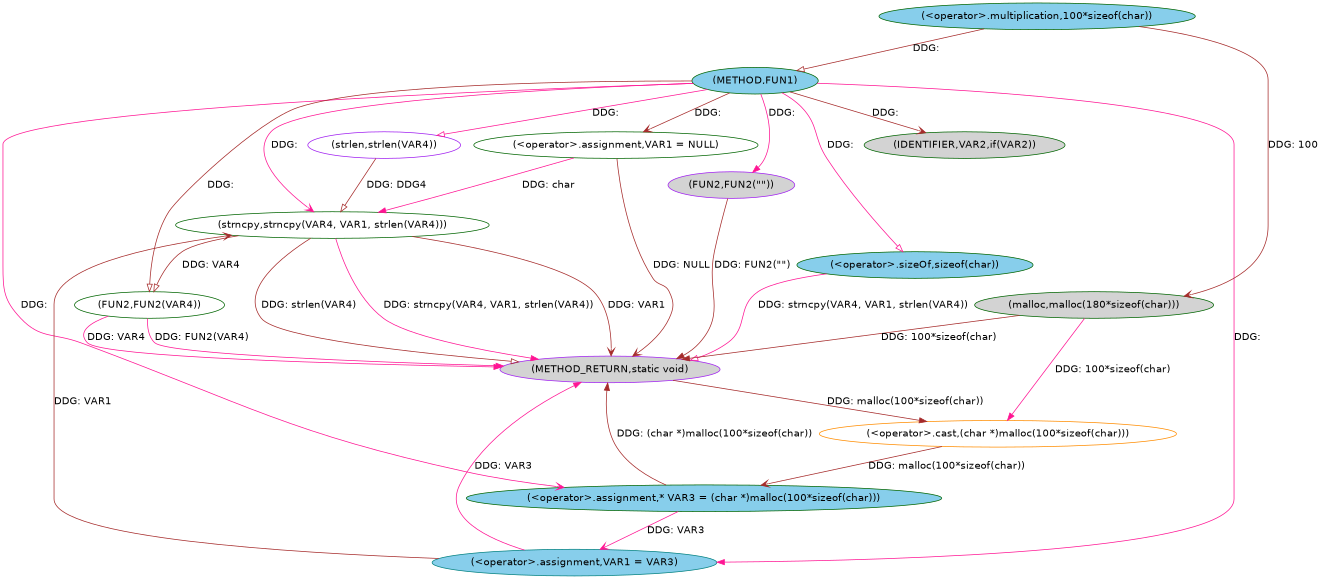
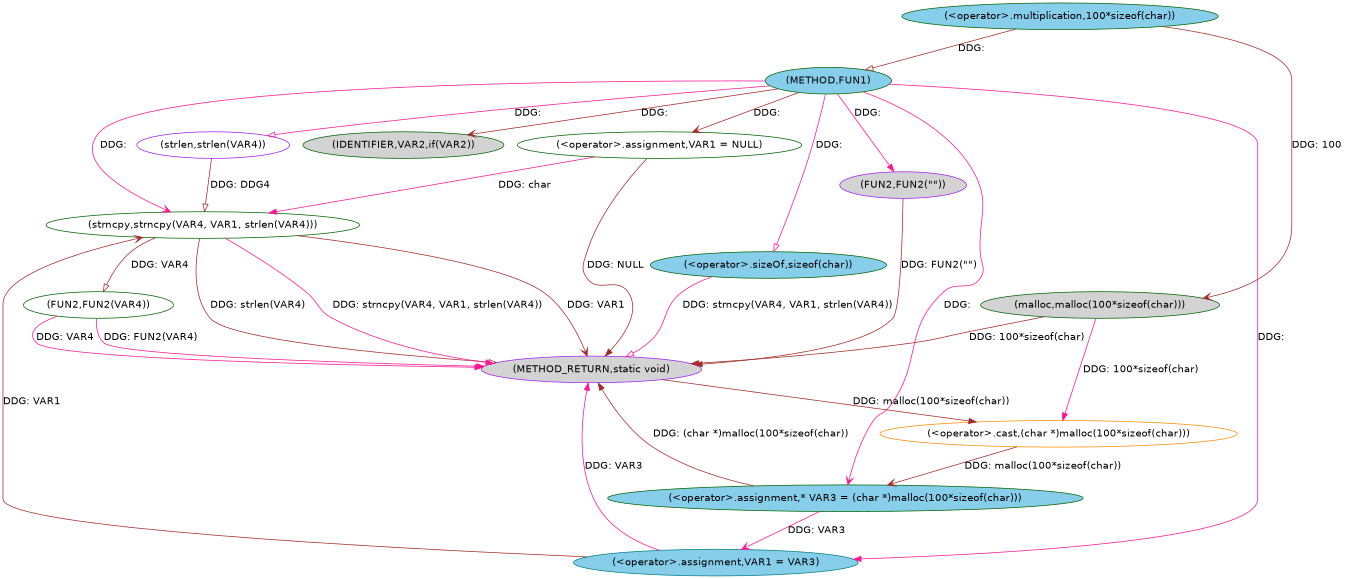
  digraph {
    fontname="DejaVu Sans"
    node [color=darkgreen fillcolor=skyblue fontname="DejaVu Sans" style=filled]
    edge [arrowhead=normal color=brown fontname="DejaVu Sans"]
    n1 [label="(METHOD,FUN1)"]
    n2 [fillcolor=white label="(<operator>.assignment,VAR1 = NULL)"]
    n3 [fillcolor=lightgrey label="(IDENTIFIER,VAR2,if(VAR2))"]
    n4 [color=purple fillcolor=lightgrey label="(FUN2,FUN2(\"\"))"]
    n5 [label="(<operator>.assignment,* VAR3 = (char *)malloc(100*sizeof(char)))"]
    n6 [label="(<operator>.sizeOf,sizeof(char))"]
    n7 [color=teal label="(<operator>.assignment,VAR1 = VAR3)"]
    n8 [fillcolor=white label="(strncpy,strncpy(VAR4, VAR1, strlen(VAR4)))"]
    n9 [color=purple fillcolor=white label="(strlen,strlen(VAR4))"]
    n10 [fillcolor=white label="(FUN2,FUN2(VAR4))"]
    n11 [color=purple fillcolor=lightgrey label="(METHOD_RETURN,static void)"]
    n12 [label="(<operator>.multiplication,100*sizeof(char))"]
-   n13 [fillcolor=lightgrey label="(malloc,malloc(180*sizeof(char)))"]
+   n13 [fillcolor=lightgrey label="(malloc,malloc(100*sizeof(char)))"]
    n14 [color=darkorange fillcolor=white label="(<operator>.cast,(char *)malloc(100*sizeof(char)))"]
    n1 -> n2 [arrowhead=vee label="DDG: "]
    n1 -> n3 [arrowhead=vee label="DDG: "]
    n1 -> n4 [color=deeppink label="DDG: "]
    n1 -> n5 [arrowhead=vee color=deeppink label="DDG: "]
    n1 -> n6 [arrowhead=onormal color=deeppink label="DDG: "]
    n1 -> n7 [color=deeppink label="DDG: "]
    n1 -> n8 [arrowhead=vee color=deeppink label="DDG: "]
    n1 -> n9 [arrowhead=onormal color=deeppink label="DDG: "]
-   n1 -> n10 [arrowhead=onormal label="DDG: "]
    n2 -> n8 [color=deeppink label="DDG: char"]
-   n2 -> n11 [arrowhead=vee label="DDG: NULL"]
+   n2 -> n11 [label="DDG: NULL"]
    n4 -> n11 [label="DDG: FUN2(\"\")"]
    n5 -> n7 [arrowhead=vee color=deeppink label="DDG: VAR3"]
    n5 -> n11 [label="DDG: (char *)malloc(100*sizeof(char))"]
    n6 -> n11 [arrowhead=onormal color=deeppink label="DDG: strncpy(VAR4, VAR1, strlen(VAR4))"]
    n7 -> n8 [arrowhead=vee label="DDG: VAR1"]
    n7 -> n11 [color=deeppink label="DDG: VAR3"]
    n8 -> n10 [arrowhead=onormal label="DDG: VAR4"]
    n8 -> n11 [arrowhead=onormal label="DDG: strlen(VAR4)"]
    n8 -> n11 [color=deeppink label="DDG: strncpy(VAR4, VAR1, strlen(VAR4))"]
    n8 -> n11 [arrowhead=vee label="DDG: VAR1"]
    n9 -> n8 [arrowhead=onormal label="DDG: DDG4"]
    n10 -> n11 [color=deeppink label="DDG: FUN2(VAR4)"]
    n10 -> n11 [color=deeppink label="DDG: VAR4"]
    n11 -> n14 [label="DDG: malloc(100*sizeof(char))"]
    n12 -> n1 [arrowhead=onormal label="DDG: "]
    n12 -> n13 [arrowhead=vee label="DDG: 100"]
    n13 -> n11 [label="DDG: 100*sizeof(char)"]
    n13 -> n14 [color=deeppink label="DDG: 100*sizeof(char)"]
    n14 -> n5 [arrowhead=vee label="DDG: malloc(100*sizeof(char))"]
  }
